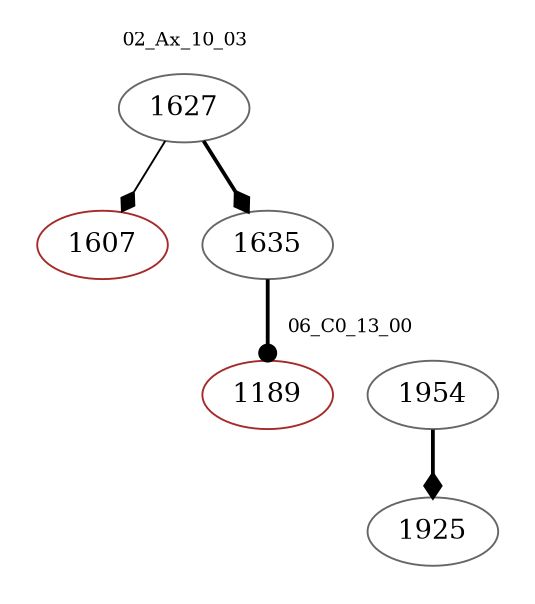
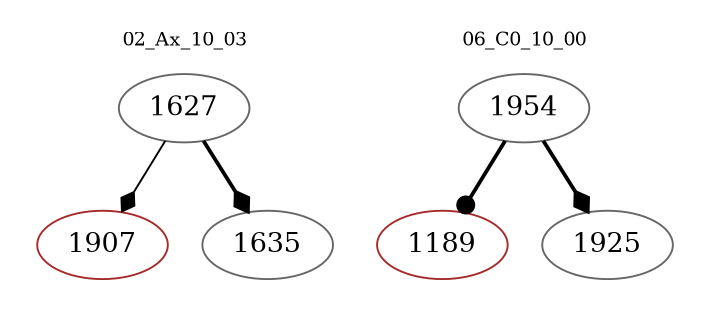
  digraph {
    node [color=gray40]
    edge [arrowhead=diamond color=black style=bold]
    n1 [label=1627]
-   n2 [color=brown label=1607]
+   n2 [color=brown label=1907]
    n3 [label=1635]
    n4 [label=1954]
    n5 [color=brown label=1189]
    n6 [label=1925]
    subgraph cluster_1 {
      color=white
      fontsize=10
      label="02_Ax_10_03"
      n1
      n2
      n3
    }
    subgraph cluster_2 {
      color=white
      fontsize=10
-     label="06_C0_13_00"
+     label="06_C0_10_00"
      n4
      n5
      n6
    }
    n1 -> n2 [style=solid]
    n1 -> n3
-   n3 -> n5 [arrowhead=dot]
+   n4 -> n5 [arrowhead=dot]
    n4 -> n6
  }
